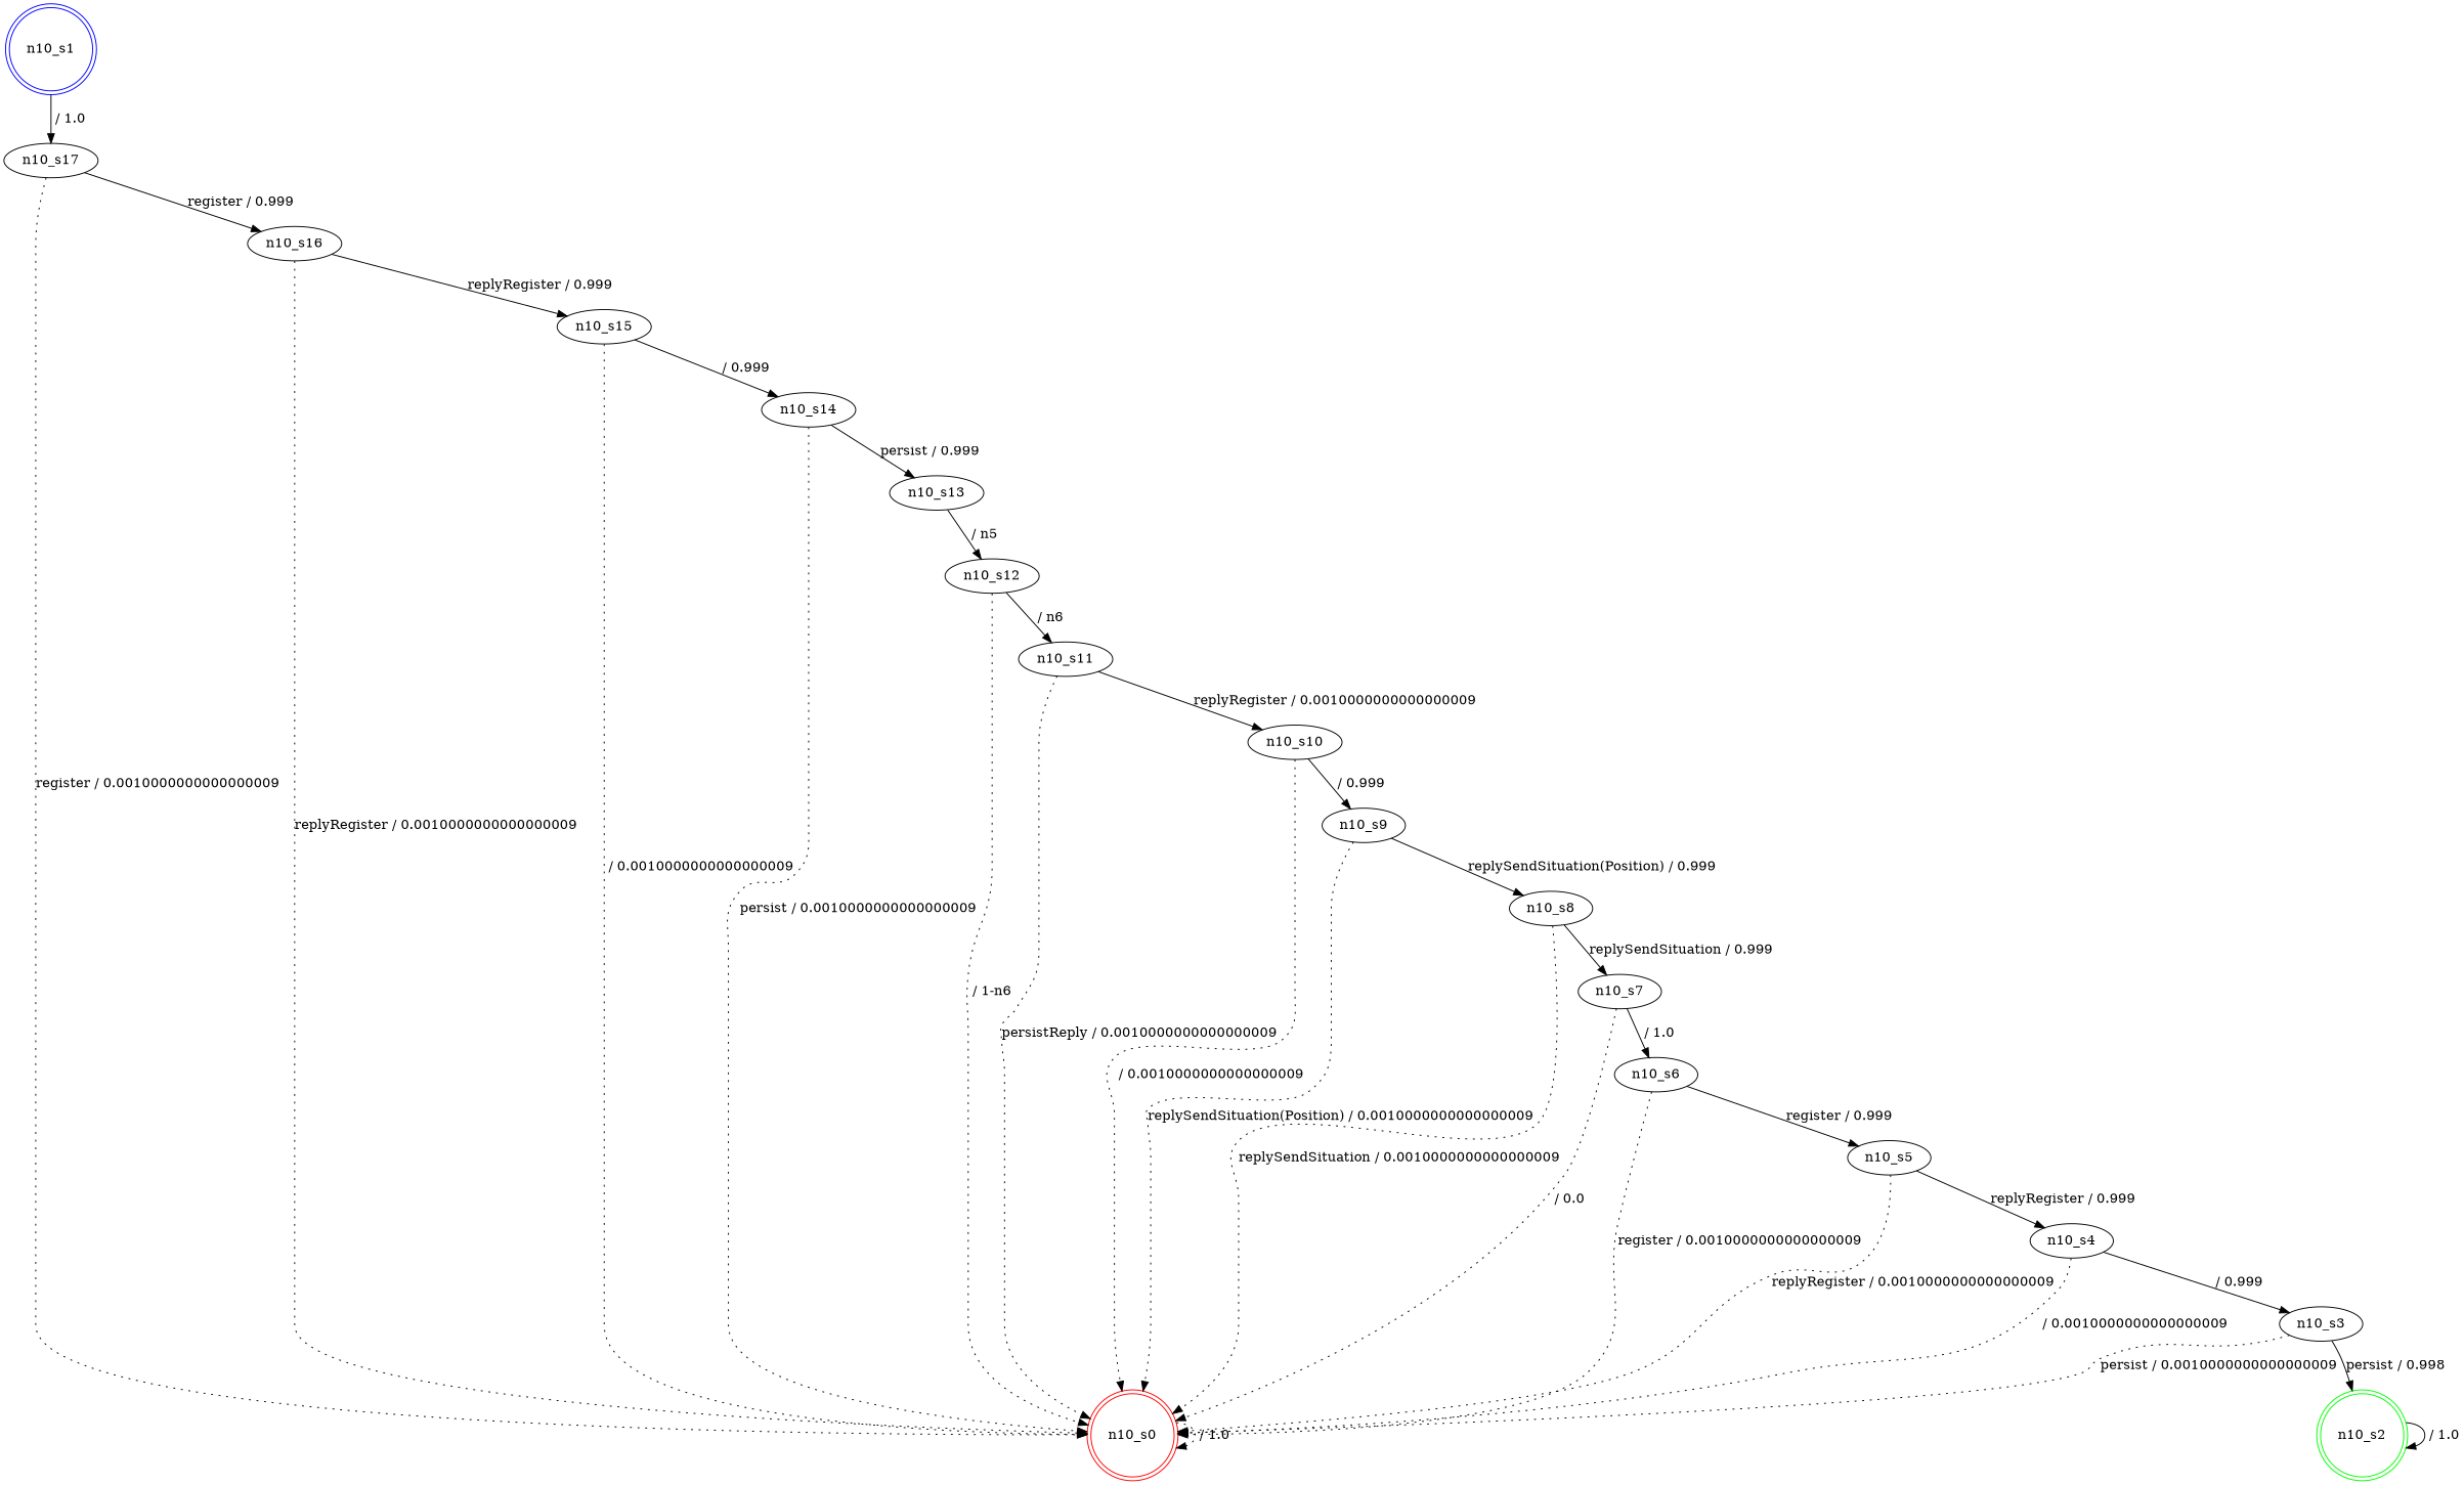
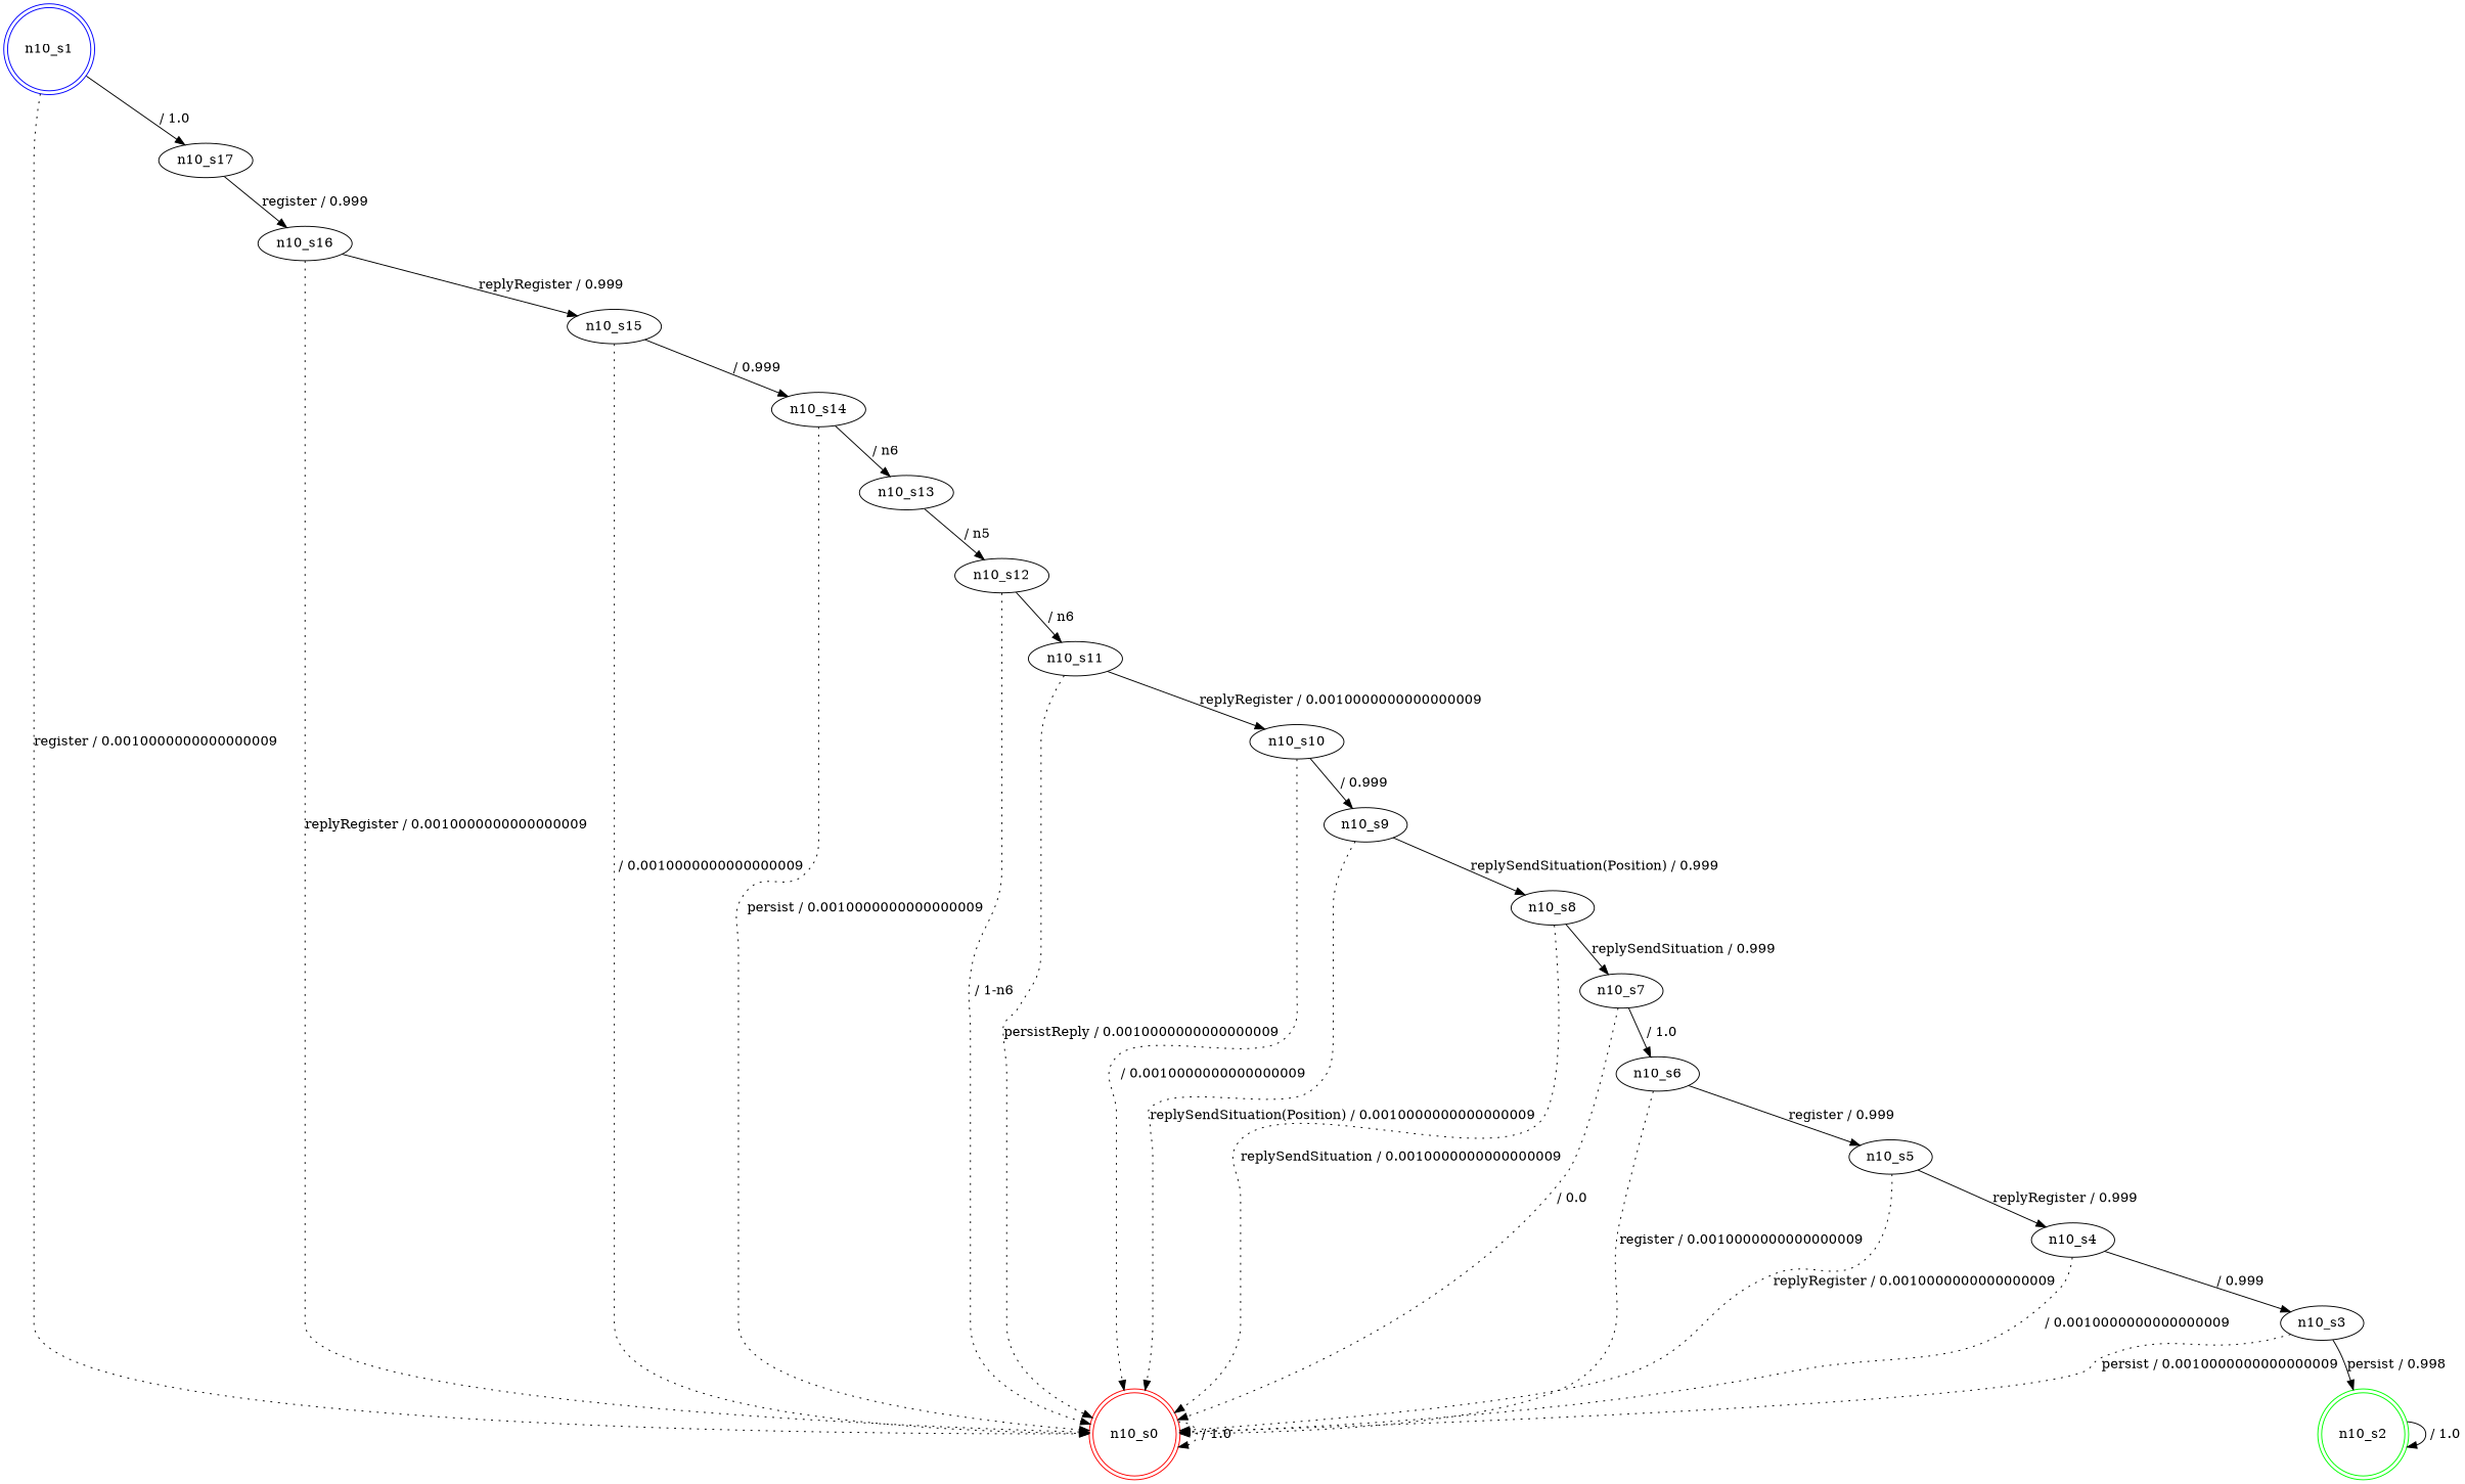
  digraph {
    n1 [color=red label=n10_s0 shape=doublecircle]
    n2 [color=blue label=n10_s1 shape=doublecircle]
    n3 [label=n10_s17]
    n4 [label=n10_s16]
    n5 [color=green label=n10_s2 shape=doublecircle]
    n6 [label=n10_s3]
    n7 [label=n10_s4]
    n8 [label=n10_s5]
    n9 [label=n10_s6]
    n10 [label=n10_s7]
    n11 [label=n10_s8]
    n12 [label=n10_s9]
    n13 [label=n10_s10]
    n14 [label=n10_s11]
    n15 [label=n10_s12]
    n16 [label=n10_s13]
    n17 [label=n10_s14]
    n18 [label=n10_s15]
    n1 -> n1 [label=" / 1.0" style=dotted]
    n2 -> n3 [label=" / 1.0"]
-   n3 -> n1 [label="register / 0.0010000000000000009" style=dotted]
+   n2 -> n1 [label="register / 0.0010000000000000009" style=dotted]
    n3 -> n4 [label="register / 0.999"]
    n4 -> n1 [label="replyRegister / 0.0010000000000000009" style=dotted]
    n4 -> n18 [label="replyRegister / 0.999"]
    n5 -> n5 [label=" / 1.0"]
    n6 -> n1 [label="persist / 0.0010000000000000009" style=dotted]
    n6 -> n5 [label="persist / 0.998"]
    n7 -> n1 [label=" / 0.0010000000000000009" style=dotted]
    n7 -> n6 [label=" / 0.999"]
    n8 -> n1 [label="replyRegister / 0.0010000000000000009" style=dotted]
    n8 -> n7 [label="replyRegister / 0.999"]
    n9 -> n1 [label="register / 0.0010000000000000009" style=dotted]
    n9 -> n8 [label="register / 0.999"]
    n10 -> n1 [label=" / 0.0" style=dotted]
    n10 -> n9 [label=" / 1.0"]
    n11 -> n1 [label="replySendSituation / 0.0010000000000000009" style=dotted]
    n11 -> n10 [label="replySendSituation / 0.999"]
    n12 -> n1 [label="replySendSituation(Position) / 0.0010000000000000009" style=dotted]
    n12 -> n11 [label="replySendSituation(Position) / 0.999"]
    n13 -> n1 [label=" / 0.0010000000000000009" style=dotted]
    n13 -> n12 [label=" / 0.999"]
    n14 -> n1 [label="persistReply / 0.0010000000000000009" style=dotted]
    n14 -> n13 [label="replyRegister / 0.0010000000000000009"]
    n15 -> n1 [label=" / 1-n6" style=dotted]
    n15 -> n14 [label=" / n6"]
    n16 -> n15 [label=" / n5"]
    n17 -> n1 [label="persist / 0.0010000000000000009" style=dotted]
-   n17 -> n16 [label="persist / 0.999"]
+   n17 -> n16 [label=" / n6"]
    n18 -> n1 [label=" / 0.0010000000000000009" style=dotted]
    n18 -> n17 [label=" / 0.999"]
  }
